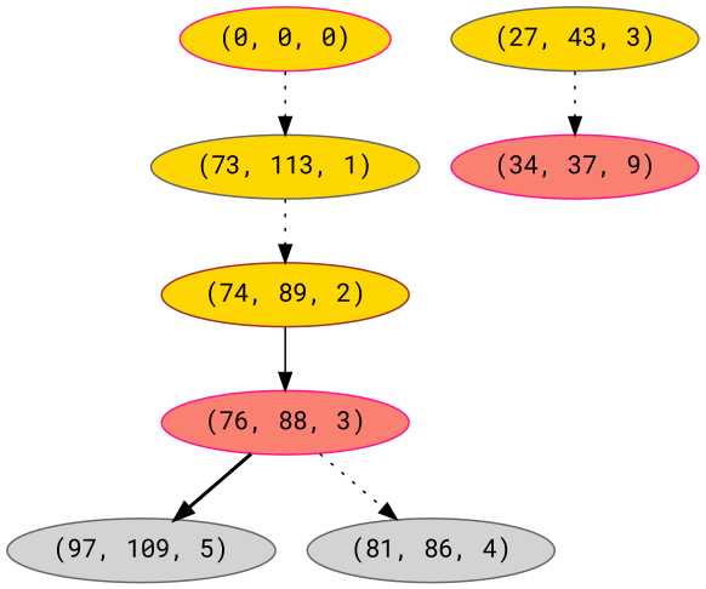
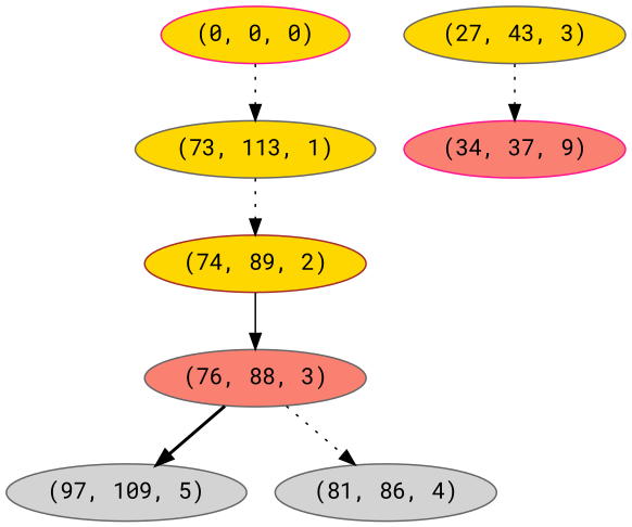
  digraph {
    fontname="Roboto Mono"
    node [color=gray40 fillcolor=gold fontname="Roboto Mono" style=filled]
    edge [fontname="Roboto Mono" style=dotted]
    "(0, 0, 0)" [color=deeppink]
    "(73, 113, 1)"
    "(34, 37, 9)" [color=deeppink fillcolor=salmon]
    "(27, 43, 3)"
    "(74, 89, 2)" [color=brown]
-   "(76, 88, 3)" [color=deeppink fillcolor=salmon]
+   "(76, 88, 3)" [fillcolor=salmon]
    "(97, 109, 5)" [fillcolor=lightgrey]
    "(81, 86, 4)" [fillcolor=lightgrey]
    "(0, 0, 0)" -> "(73, 113, 1)"
    "(73, 113, 1)" -> "(74, 89, 2)"
    "(27, 43, 3)" -> "(34, 37, 9)"
    "(74, 89, 2)" -> "(76, 88, 3)" [style=solid]
    "(76, 88, 3)" -> "(97, 109, 5)" [style=bold]
    "(76, 88, 3)" -> "(81, 86, 4)"
  }
